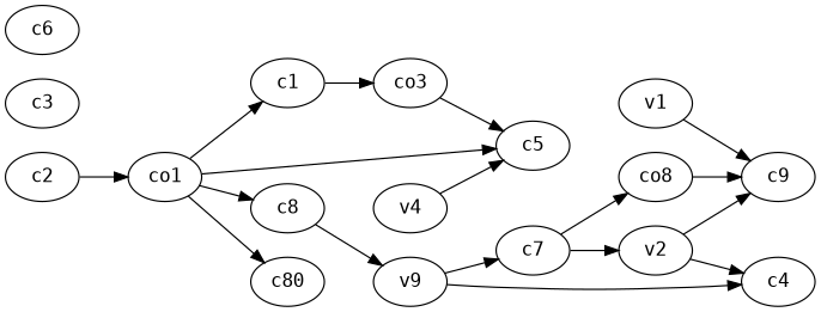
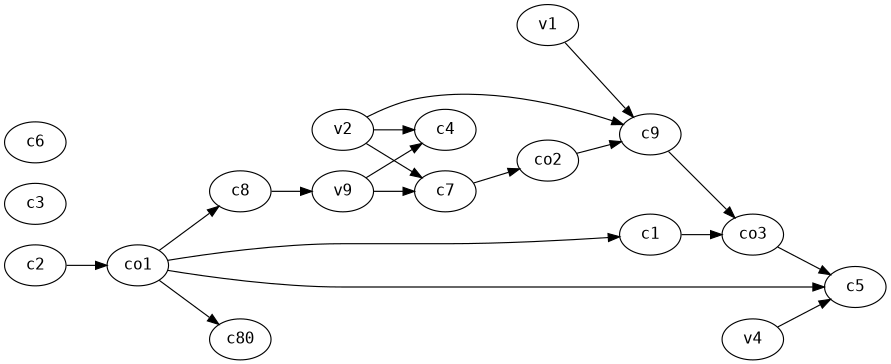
  strict digraph {
    fontname="DejaVu Sans Mono"
    rankdir=LR
    node [fontname="DejaVu Sans Mono"]
    edge [fontname="DejaVu Sans Mono" weight=1]
    c1
    co3
    c5
    c2
    co1
    c8
    n7 [label=c80]
    c3
    c6
    c7
-   co2 [label=co8]
+   co2
    c9
    n13 [label=v9]
    c4
    v1
    v2
    v4
    c1 -> co3
    co3 -> c5
    c2 -> co1
    co1 -> c1
    co1 -> c5
    co1 -> c8
    co1 -> n7
    c8 -> n13
    c7 -> co2
    co2 -> c9
+   c9 -> co3
    n13 -> c7
    n13 -> c4
    v1 -> c9
-   c7 -> v2
+   v2 -> c7
    v2 -> c9
    v2 -> c4
    v4 -> c5
  }
